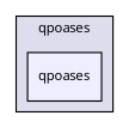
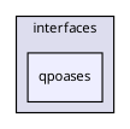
  digraph {
    compound=true
    n1 [fillcolor="#eeeeff" fontname="FreeSans.ttf" fontsize=10 label=qpoases pencolor=black shape=box style=filled]
    subgraph cluster_1 {
      bgcolor="#ddddee"
      fontname="FreeSans.ttf"
      fontsize=10
-     label=qpoases
+     label=interfaces
      pencolor=black
      n1
    }
  }
